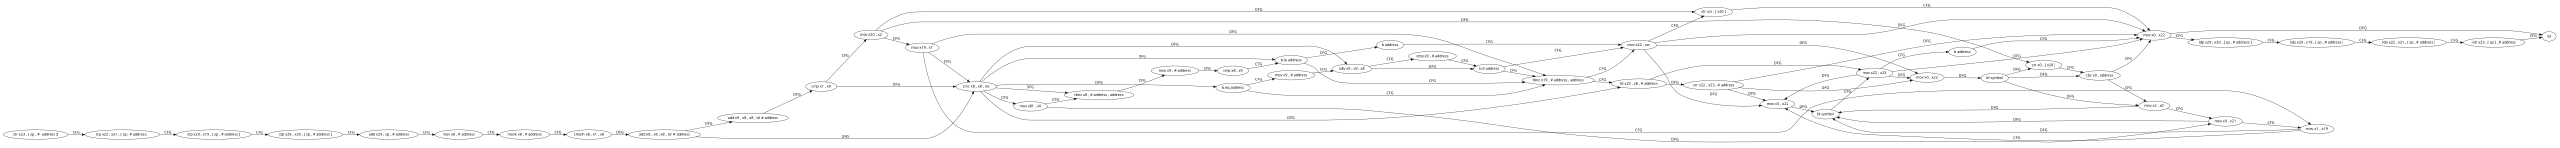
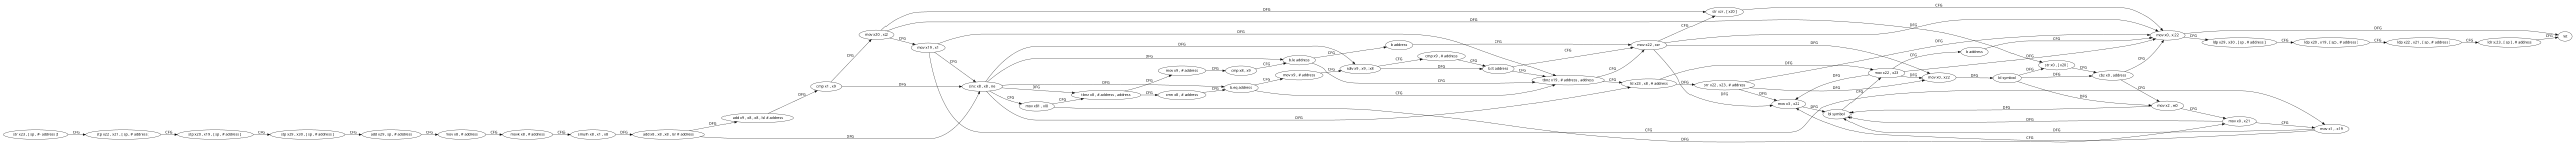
  digraph {
    fontname="Noto Sans"
    rankdir=LR
    node [fontname="Noto Sans"]
    edge [fontname="Noto Sans"]
    n1 [label="str x23 , [ sp , #- address ]!"]
    n2 [label="stp x22 , x21 , [ sp , # address ]"]
    n3 [label="stp x20 , x19 , [ sp , # address ]"]
    n4 [label="stp x29 , x30 , [ sp , # address ]"]
    n5 [label="add x29 , sp , # address"]
    n6 [label="mov x8 , # address"]
    n7 [label="movk x8 , # address"]
    n8 [label="smulh x8 , x1 , x8"]
    n9 [label="add x8 , x8 , x8 , lsr # address"]
    n10 [label="add x9 , x8 , x8 , lsl # address"]
    n11 [label="cinc x8 , x8 , ne"]
    n12 [label="cmp x1 , x9"]
    n13 [label="mov x81 , x0"]
    n14 [label="tbnz x8 , # address , address"]
    n15 [label="b.eq address"]
    n16 [label="b.le address"]
    n17 [label="lsl x23 , x8 , # address"]
    n18 [label="sdiv x9 , x9 , x8"]
    n19 [label="mov x20 , x2"]
    n20 [label="mov x19 , x1"]
    n21 [label="str xzr , [ x20 ]"]
    n22 [label="str x0 , [ x20 ]"]
    n23 [label="tbnz x19 , # address , address"]
    n24 [label="mov x1 , x19"]
    n25 [label="mov x0 , x22"]
    n26 [label="cbz x0 , address"]
    n27 [label="mov x22 , xzr"]
    n28 [label="mov x3 , x22"]
    n29 [label="bl symbol"]
    n30 [label="mov x0 , x21"]
+   n31 [label="cmn x8 , # address"]
    n32 [label="mov x9 , # address"]
    n33 [label="mov x9 , # address"]
    n34 [label="b address"]
    n35 [label="orr x22 , x23 , # address"]
    n36 [label="mov x22 , x23"]
    n37 [label="cmp x9 , # address"]
    n38 [label="b.lt address"]
    n39 [label="cmp x8 , x9"]
    n40 [label="mov x0 , x22"]
    n41 [label="ldp x29 , x30 , [ sp , # address ]"]
    n42 [label=ret]
    n43 [label="bl symbol"]
    n44 [label="b address"]
    n45 [label="ldp x20 , x19 , [ sp , # address ]"]
    n46 [label="mov x2 , x0"]
    n47 [label="ldp x22 , x21 , [ sp , # address ]"]
    n48 [label="ldr x23 , [ sp ] , # address"]
    n1 -> n2 [label=CFG]
    n2 -> n3 [label=CFG]
    n3 -> n4 [label=CFG]
    n4 -> n5 [label=CFG]
    n5 -> n6 [label=CFG]
    n6 -> n7 [label=CFG]
    n7 -> n8 [label=CFG]
    n8 -> n9 [label=DFG]
    n9 -> n10 [label=DFG]
    n9 -> n11 [label=DFG]
    n10 -> n12 [label=DFG]
    n11 -> n13 [label=CFG]
    n11 -> n14 [label=DFG]
    n11 -> n15 [label=DFG]
    n11 -> n16 [label=DFG]
    n11 -> n17 [label=DFG]
    n11 -> n18 [label=DFG]
    n12 -> n11 [label=DFG]
    n12 -> n19 [label=CFG]
    n13 -> n14 [label=CFG]
    n13 -> n30 [label=DFG]
+   n14 -> n31 [label=CFG]
    n14 -> n32 [label=CFG]
    n15 -> n23 [label=CFG]
    n15 -> n33 [label=CFG]
    n16 -> n23 [label=CFG]
    n16 -> n34 [label=CFG]
    n17 -> n35 [label=DFG]
    n17 -> n36 [label=DFG]
    n18 -> n37 [label=CFG]
    n18 -> n38 [label=DFG]
    n19 -> n20 [label=CFG]
    n19 -> n21 [label=DFG]
    n19 -> n22 [label=DFG]
    n20 -> n11 [label=CFG]
    n20 -> n23 [label=DFG]
    n20 -> n24 [label=CFG]
    n21 -> n25 [label=CFG]
    n22 -> n26 [label=CFG]
    n23 -> n17 [label=CFG]
    n23 -> n27 [label=CFG]
    n24 -> n28 [label=CFG]
    n24 -> n29 [label=DFG]
    n25 -> n41 [label=CFG]
    n25 -> n42 [label=DFG]
    n26 -> n25 [label=CFG]
    n26 -> n46 [label=CFG]
    n27 -> n21 [label=CFG]
    n27 -> n25 [label=DFG]
    n27 -> n28 [label=DFG]
    n27 -> n40 [label=DFG]
    n28 -> n29 [label=DFG]
    n29 -> n36 [label=CFG]
    n30 -> n24 [label=CFG]
    n30 -> n29 [label=DFG]
+   n31 -> n15 [label=CFG]
    n32 -> n39 [label=CFG]
    n33 -> n18 [label=CFG]
    n34 -> n27 [label=CFG]
    n35 -> n25 [label=DFG]
    n35 -> n28 [label=DFG]
    n35 -> n40 [label=DFG]
    n36 -> n25 [label=DFG]
    n36 -> n28 [label=DFG]
    n36 -> n40 [label=DFG]
    n36 -> n44 [label=CFG]
    n37 -> n38 [label=CFG]
    n38 -> n23 [label=CFG]
    n38 -> n27 [label=CFG]
    n39 -> n16 [label=CFG]
    n40 -> n43 [label=DFG]
    n41 -> n45 [label=CFG]
    n43 -> n22 [label=DFG]
    n43 -> n26 [label=DFG]
    n43 -> n46 [label=DFG]
    n44 -> n25 [label=CFG]
    n45 -> n47 [label=CFG]
    n46 -> n29 [label=DFG]
    n46 -> n30 [label=CFG]
    n47 -> n48 [label=CFG]
    n48 -> n42 [label=CFG]
  }
